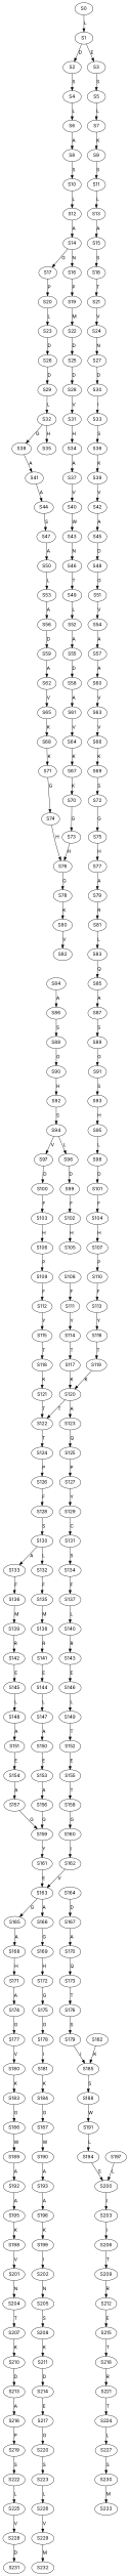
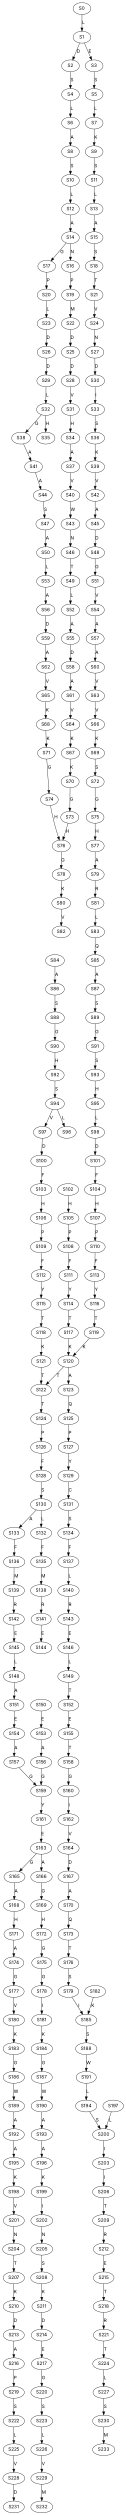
  strict digraph {
    fontname=Inter
    node [fontname=Inter]
    edge [fontname=Inter]
    S0
    S1
    S2
    S3
    S4
    S5
    S6
    S7
    S8
    S9
    S10
    S11
    S12
    S13
    S14
    S15
    S16
    S17
    S18
    S19
    S20
    S21
    S22
    S23
    S24
    S25
    S26
    S27
    S28
    S29
    S30
    S31
    S32
    S33
    S34
    S35
    S38
    S36
    S37
    S39
    S40
    S41
    S42
    S43
    S44
    S45
    S46
    S47
    S48
    S49
    S50
    S51
    S52
    S53
    S54
    S55
    S56
    S57
    S58
    S59
    S60
    S61
    S62
    S63
    S64
    S65
    S66
    S67
    S68
    S69
    S70
    S71
    S72
    S73
    S74
    S75
    S76
    S77
    S78
    S79
    S80
    S81
    S82
    S83
    S85
    S84
    S86
    S87
    S88
    S89
    S90
    S91
    S92
    S93
    S94
    S95
    S96
    S97
    S98
-   S99
    S100
    S101
    S102
    S103
    S104
    S105
    S106
    S107
    S108
    S109
    S110
    S111
    S112
    S113
    S114
    S115
    S116
    S117
    S118
    S119
    S120
    S121
    S122
    S123
    S124
    S125
    S126
    S127
    S128
    S129
    S130
    S131
    S132
    S133
    S134
    S135
    S136
    S137
    S138
    S139
    S140
    S141
    S142
    S143
    S144
    S145
    S146
-   S147
    S148
    S149
    S150
    S151
    S152
    S153
    S154
    S155
    S156
    S157
    S158
    S159
    S160
    S161
    S162
    S163
    S164
    S165
    S166
    S167
    S168
    S169
    S170
    S171
    S172
    S173
    S174
    S175
    S176
    S177
    S178
    S179
    S180
    S181
    S185
    S183
    S184
    S182
    S186
    S187
    S188
    S189
    S190
    S191
    S192
    S193
    S194
    S195
    S196
    S200
    S198
    S199
    S197
    S201
    S202
    S203
    S204
    S205
    S206
    S207
    S208
    S209
    S210
    S211
    S212
    S213
    S214
    S215
    S216
    S217
    S218
    S219
    S220
    S221
    S222
    S223
    S224
    S225
    S226
    S227
    S228
    S229
    S230
    S231
    S232
    S233
    S0 -> S1 [label=L]
    S1 -> S2 [label=D]
    S1 -> S3 [label=E]
    S2 -> S4 [label=S]
    S3 -> S5 [label=S]
    S4 -> S6 [label=L]
    S5 -> S7 [label=L]
    S6 -> S8 [label=A]
    S7 -> S9 [label=K]
    S8 -> S10 [label=S]
    S9 -> S11 [label=S]
    S10 -> S12 [label=L]
    S11 -> S13 [label=L]
    S12 -> S14 [label=A]
    S13 -> S15 [label=A]
    S14 -> S16 [label=N]
    S14 -> S17 [label=G]
    S15 -> S18 [label=S]
    S16 -> S19 [label=P]
    S17 -> S20 [label=P]
    S18 -> S21 [label=T]
    S19 -> S22 [label=M]
    S20 -> S23 [label=L]
    S21 -> S24 [label=V]
    S22 -> S25 [label=D]
    S23 -> S26 [label=D]
    S24 -> S27 [label=N]
    S25 -> S28 [label=D]
    S26 -> S29 [label=D]
    S27 -> S30 [label=D]
    S28 -> S31 [label=V]
    S29 -> S32 [label=L]
    S30 -> S33 [label=I]
    S31 -> S34 [label=H]
    S32 -> S35 [label=H]
    S32 -> S38 [label=G]
    S33 -> S36 [label=S]
    S34 -> S37 [label=A]
    S38 -> S41 [label=A]
    S36 -> S39 [label=K]
    S37 -> S40 [label=V]
    S39 -> S42 [label=V]
    S40 -> S43 [label=W]
    S41 -> S44 [label=A]
    S42 -> S45 [label=A]
    S43 -> S46 [label=N]
    S44 -> S47 [label=S]
    S45 -> S48 [label=D]
    S46 -> S49 [label=T]
    S47 -> S50 [label=A]
    S48 -> S51 [label=G]
    S49 -> S52 [label=L]
    S50 -> S53 [label=L]
    S51 -> S54 [label=V]
    S52 -> S55 [label=A]
    S53 -> S56 [label=A]
    S54 -> S57 [label=A]
    S55 -> S58 [label=D]
    S56 -> S59 [label=D]
    S57 -> S60 [label=A]
    S58 -> S61 [label=A]
    S59 -> S62 [label=A]
    S60 -> S63 [label=V]
    S61 -> S64 [label=V]
    S62 -> S65 [label=V]
    S63 -> S66 [label=V]
    S64 -> S67 [label=K]
    S65 -> S68 [label=K]
    S66 -> S69 [label=K]
    S67 -> S70 [label=K]
    S68 -> S71 [label=K]
    S69 -> S72 [label=S]
    S70 -> S73 [label=G]
    S71 -> S74 [label=G]
    S72 -> S75 [label=G]
    S73 -> S76 [label=H]
    S74 -> S76 [label=H]
    S75 -> S77 [label=H]
    S76 -> S78 [label=G]
    S77 -> S79 [label=A]
    S78 -> S80 [label=K]
    S79 -> S81 [label=R]
    S80 -> S82 [label=V]
    S81 -> S83 [label=L]
    S83 -> S85 [label=Q]
    S85 -> S87 [label=A]
    S84 -> S86 [label=A]
    S86 -> S88 [label=S]
    S87 -> S89 [label=S]
    S88 -> S90 [label=G]
    S89 -> S91 [label=G]
    S90 -> S92 [label=H]
    S91 -> S93 [label=S]
    S92 -> S94 [label=S]
    S93 -> S95 [label=H]
    S94 -> S96 [label=L]
    S94 -> S97 [label=V]
    S95 -> S98 [label=L]
-   S96 -> S99 [label=D]
    S97 -> S100 [label=D]
    S98 -> S101 [label=D]
-   S99 -> S102 [label=F]
    S100 -> S103 [label=F]
    S101 -> S104 [label=F]
    S102 -> S105 [label=H]
    S103 -> S106 [label=H]
    S104 -> S107 [label=H]
+   S105 -> S108 [label=P]
    S106 -> S109 [label=P]
    S107 -> S110 [label=P]
    S108 -> S111 [label=F]
    S109 -> S112 [label=F]
    S110 -> S113 [label=F]
    S111 -> S114 [label=Y]
    S112 -> S115 [label=Y]
    S113 -> S116 [label=Y]
    S114 -> S117 [label=T]
    S115 -> S118 [label=T]
    S116 -> S119 [label=T]
    S117 -> S120 [label=K]
    S118 -> S121 [label=K]
    S119 -> S120 [label=K]
    S120 -> S122 [label=T]
    S120 -> S123 [label=A]
    S121 -> S122 [label=T]
    S122 -> S124 [label=T]
    S123 -> S125 [label=Q]
    S124 -> S126 [label=P]
    S125 -> S127 [label=P]
    S126 -> S128 [label=F]
    S127 -> S129 [label=Y]
    S128 -> S130 [label=S]
    S129 -> S131 [label=C]
    S130 -> S132 [label=L]
    S130 -> S133 [label=A]
    S131 -> S134 [label=S]
    S132 -> S135 [label=F]
    S133 -> S136 [label=F]
    S134 -> S137 [label=F]
    S135 -> S138 [label=M]
    S136 -> S139 [label=M]
    S137 -> S140 [label=L]
    S138 -> S141 [label=R]
    S139 -> S142 [label=R]
    S140 -> S143 [label=R]
    S141 -> S144 [label=E]
    S142 -> S145 [label=E]
    S143 -> S146 [label=E]
-   S144 -> S147 [label=L]
    S145 -> S148 [label=L]
    S146 -> S149 [label=L]
-   S147 -> S150 [label=A]
    S148 -> S151 [label=A]
    S149 -> S152 [label=T]
    S150 -> S153 [label=E]
    S151 -> S154 [label=E]
    S152 -> S155 [label=E]
    S153 -> S156 [label=A]
    S154 -> S157 [label=A]
    S155 -> S158 [label=T]
    S156 -> S159 [label=G]
    S157 -> S159 [label=G]
    S158 -> S160 [label=G]
    S159 -> S161 [label=Y]
    S160 -> S162 [label=I]
    S161 -> S163 [label=E]
-   S162 -> S163 [label=V]
+   S162 -> S164 [label=V]
    S163 -> S165 [label=G]
    S163 -> S166 [label=A]
    S164 -> S167 [label=D]
    S165 -> S168 [label=A]
    S166 -> S169 [label=G]
    S167 -> S170 [label=A]
    S168 -> S171 [label=H]
    S169 -> S172 [label=H]
    S170 -> S173 [label=Q]
    S171 -> S174 [label=A]
    S172 -> S175 [label=G]
    S173 -> S176 [label=T]
    S174 -> S177 [label=G]
    S175 -> S178 [label=G]
    S176 -> S179 [label=S]
    S177 -> S180 [label=V]
    S178 -> S181 [label=I]
    S179 -> S185 [label=I]
    S180 -> S183 [label=K]
    S181 -> S184 [label=K]
    S185 -> S188 [label=S]
    S183 -> S186 [label=G]
    S184 -> S187 [label=G]
    S182 -> S185 [label=K]
    S186 -> S189 [label=W]
    S187 -> S190 [label=W]
    S188 -> S191 [label=W]
    S189 -> S192 [label=A]
    S190 -> S193 [label=A]
    S191 -> S194 [label=L]
    S192 -> S195 [label=A]
    S193 -> S196 [label=A]
    S194 -> S200 [label=S]
    S195 -> S198 [label=K]
    S196 -> S199 [label=K]
    S200 -> S203 [label=I]
    S198 -> S201 [label=V]
    S199 -> S202 [label=I]
    S197 -> S200 [label=L]
    S201 -> S204 [label=N]
    S202 -> S205 [label=N]
    S203 -> S206 [label=I]
    S204 -> S207 [label=T]
    S205 -> S208 [label=S]
    S206 -> S209 [label=T]
    S207 -> S210 [label=K]
    S208 -> S211 [label=K]
    S209 -> S212 [label=R]
    S210 -> S213 [label=D]
    S211 -> S214 [label=D]
    S212 -> S215 [label=E]
    S213 -> S216 [label=A]
    S214 -> S217 [label=E]
    S215 -> S218 [label=T]
    S216 -> S219 [label=P]
    S217 -> S220 [label=G]
    S218 -> S221 [label=R]
    S219 -> S222 [label=S]
    S220 -> S223 [label=S]
    S221 -> S224 [label=T]
    S222 -> S225 [label=L]
    S223 -> S226 [label=L]
    S224 -> S227 [label=L]
    S225 -> S228 [label=V]
    S226 -> S229 [label=V]
    S227 -> S230 [label=S]
    S228 -> S231 [label=D]
    S229 -> S232 [label=M]
    S230 -> S233 [label=M]
  }
